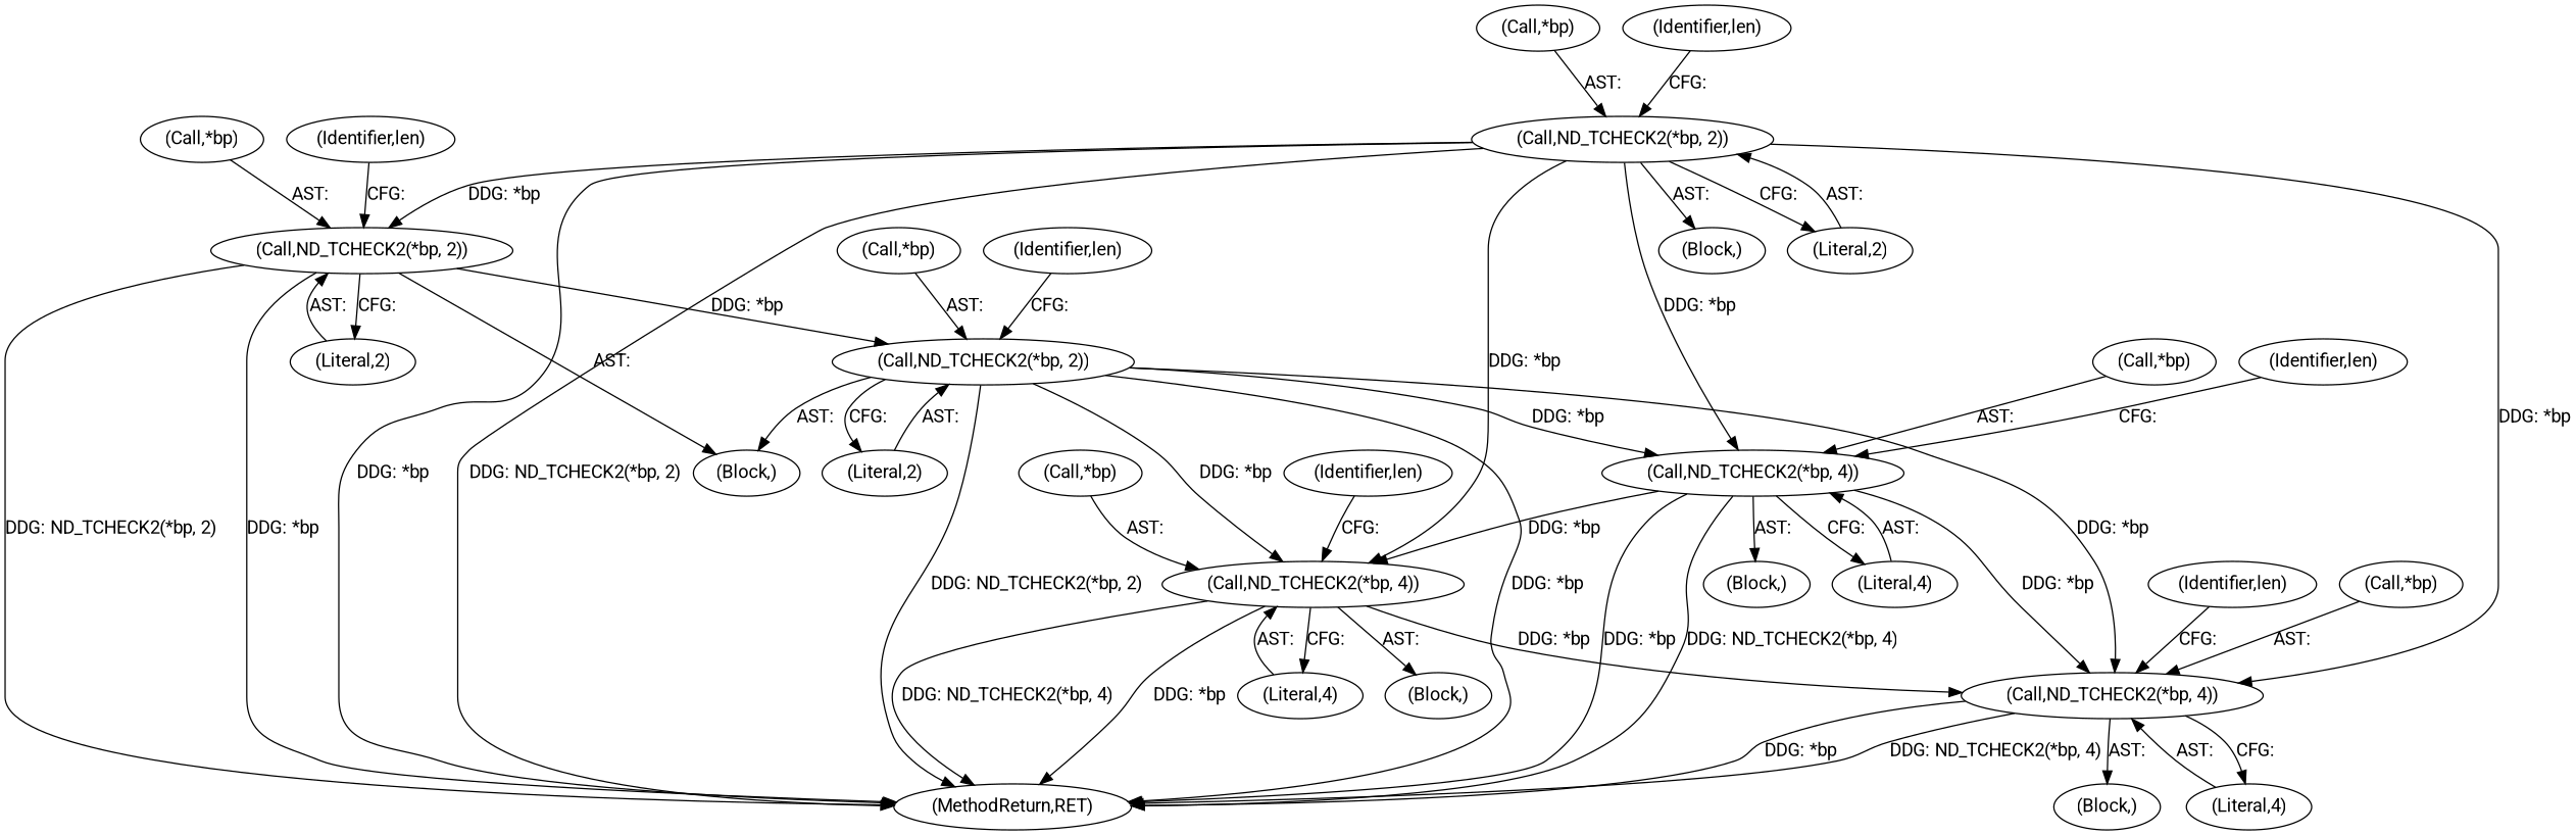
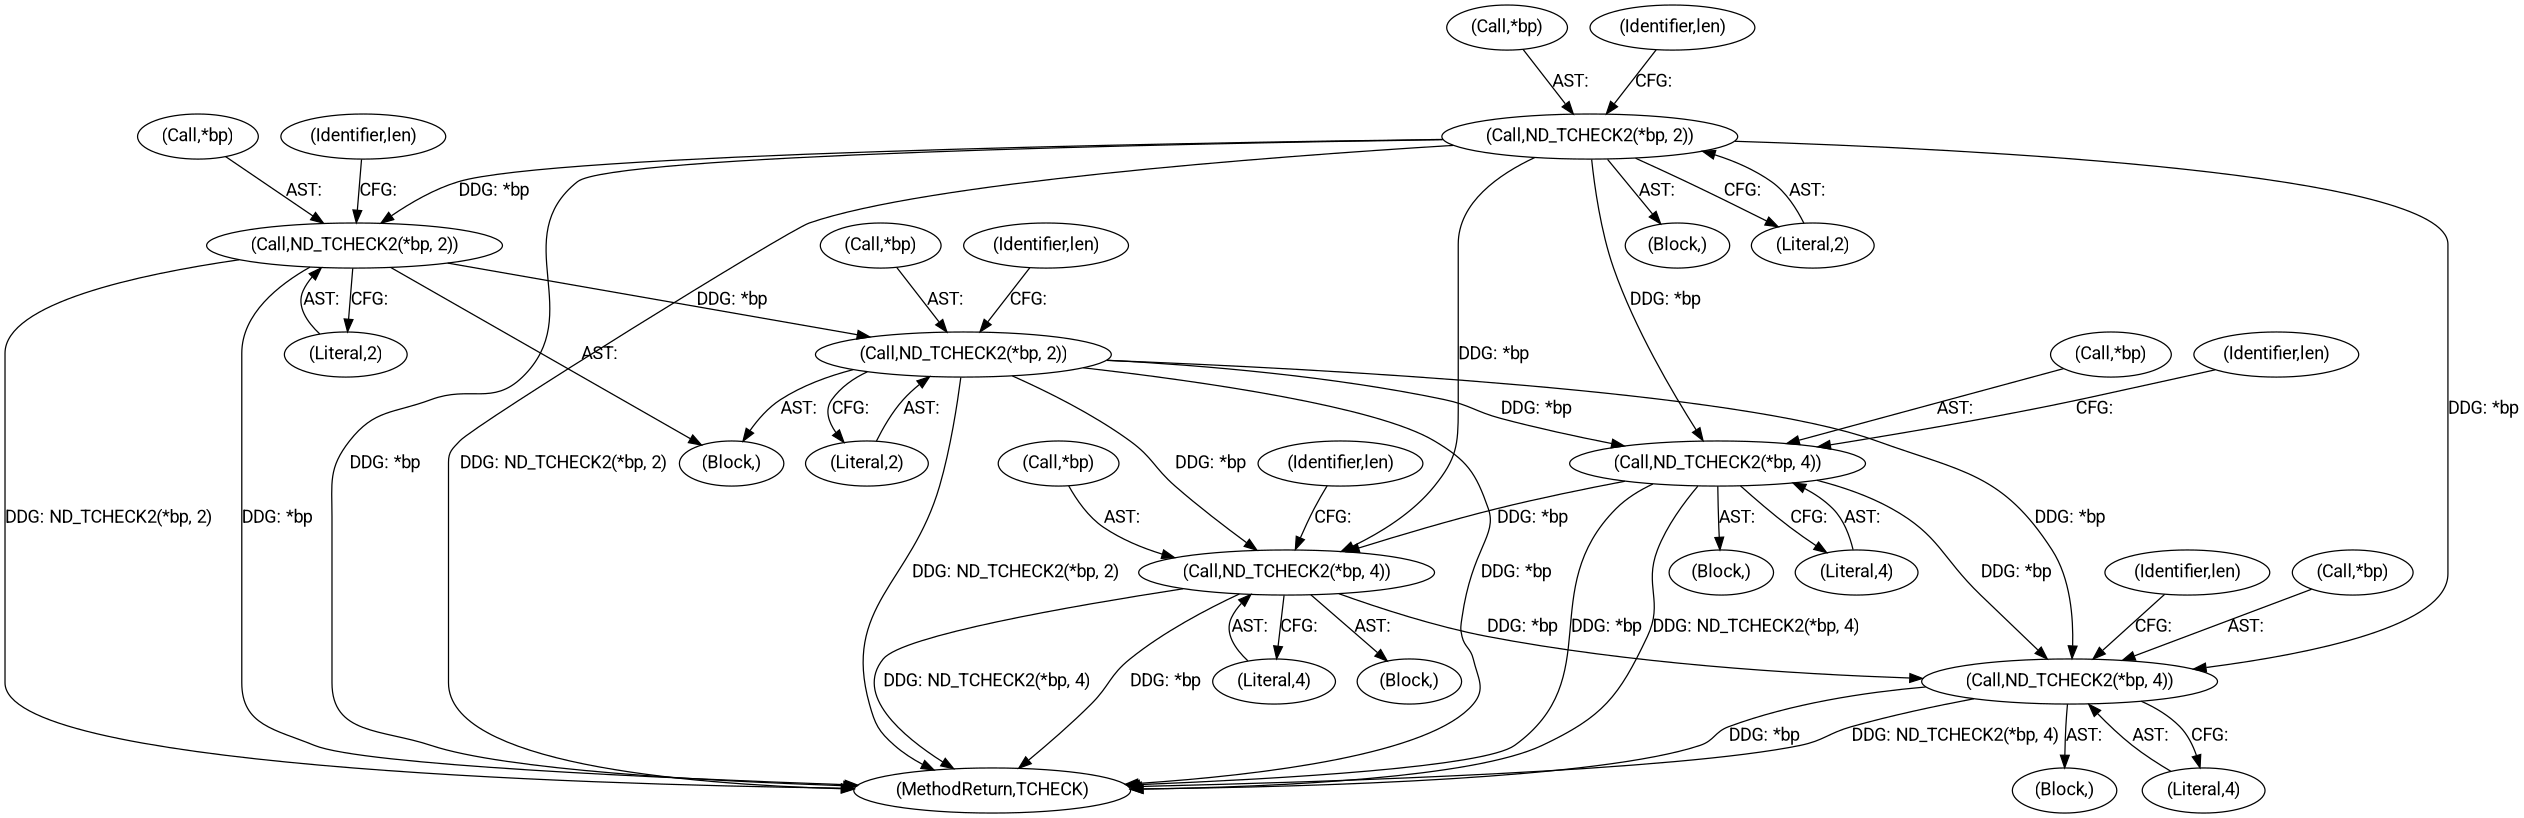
  digraph {
    fontname=Roboto
    node [fontname=Roboto]
    edge [fontname=Roboto]
    n1 [label="(Call,ND_TCHECK2(*bp, 4))"]
    n2 [label="(Call,ND_TCHECK2(*bp, 4))"]
    n3 [label="(Block,)"]
    n4 [label="(Literal,4)"]
-   n5 [label="(MethodReturn,RET)"]
+   n5 [label="(MethodReturn,TCHECK)"]
    n6 [label="(Call,ND_TCHECK2(*bp, 4))"]
    n7 [label="(Literal,4)"]
    n8 [label="(Block,)"]
    n9 [label="(Call,ND_TCHECK2(*bp, 2))"]
    n10 [label="(Call,ND_TCHECK2(*bp, 2))"]
    n11 [label="(Block,)"]
    n12 [label="(Literal,2)"]
    n13 [label="(Call,ND_TCHECK2(*bp, 2))"]
    n14 [label="(Literal,2)"]
    n15 [label="(Block,)"]
    n16 [label="(Literal,2)"]
    n17 [label="(Block,)"]
    n18 [label="(Literal,4)"]
    n19 [label="(Identifier,len)"]
    n20 [label="(Call,*bp)"]
    n21 [label="(Call,*bp)"]
    n22 [label="(Call,*bp)"]
    n23 [label="(Identifier,len)"]
    n24 [label="(Identifier,len)"]
    n25 [label="(Call,*bp)"]
    n26 [label="(Call,*bp)"]
    n27 [label="(Identifier,len)"]
    n28 [label="(Call,*bp)"]
    n29 [label="(Identifier,len)"]
    n30 [label="(Identifier,len)"]
    n1 -> n2 [label="DDG: *bp"]
    n1 -> n3 [label="AST: "]
    n1 -> n4 [label="CFG: "]
    n1 -> n5 [label="DDG: ND_TCHECK2(*bp, 4)"]
    n1 -> n5 [label="DDG: *bp"]
    n2 -> n5 [label="DDG: *bp"]
    n2 -> n5 [label="DDG: ND_TCHECK2(*bp, 4)"]
    n2 -> n17 [label="AST: "]
    n2 -> n18 [label="CFG: "]
    n4 -> n1 [label="AST: "]
    n6 -> n1 [label="DDG: *bp"]
    n6 -> n2 [label="DDG: *bp"]
    n6 -> n5 [label="DDG: *bp"]
    n6 -> n5 [label="DDG: ND_TCHECK2(*bp, 4)"]
    n6 -> n7 [label="CFG: "]
    n6 -> n8 [label="AST: "]
    n7 -> n6 [label="AST: "]
    n9 -> n1 [label="DDG: *bp"]
    n9 -> n2 [label="DDG: *bp"]
    n9 -> n5 [label="DDG: *bp"]
    n9 -> n5 [label="DDG: ND_TCHECK2(*bp, 2)"]
    n9 -> n6 [label="DDG: *bp"]
    n9 -> n10 [label="DDG: *bp"]
    n9 -> n11 [label="AST: "]
    n9 -> n12 [label="CFG: "]
    n10 -> n5 [label="DDG: *bp"]
    n10 -> n5 [label="DDG: ND_TCHECK2(*bp, 2)"]
    n10 -> n13 [label="DDG: *bp"]
    n10 -> n15 [label="AST: "]
    n10 -> n16 [label="CFG: "]
    n12 -> n9 [label="AST: "]
    n13 -> n1 [label="DDG: *bp"]
    n13 -> n2 [label="DDG: *bp"]
    n13 -> n5 [label="DDG: ND_TCHECK2(*bp, 2)"]
    n13 -> n5 [label="DDG: *bp"]
    n13 -> n6 [label="DDG: *bp"]
    n13 -> n14 [label="CFG: "]
    n13 -> n15 [label="AST: "]
    n14 -> n13 [label="AST: "]
    n16 -> n10 [label="AST: "]
    n18 -> n2 [label="AST: "]
    n19 -> n2 [label="CFG: "]
    n20 -> n9 [label="AST: "]
    n21 -> n6 [label="AST: "]
    n22 -> n2 [label="AST: "]
    n23 -> n13 [label="CFG: "]
    n24 -> n1 [label="CFG: "]
    n25 -> n10 [label="AST: "]
    n26 -> n1 [label="AST: "]
    n27 -> n6 [label="CFG: "]
    n28 -> n13 [label="AST: "]
    n29 -> n10 [label="CFG: "]
    n30 -> n9 [label="CFG: "]
  }
